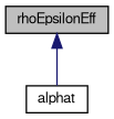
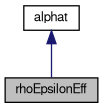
  digraph {
    rankdir=TB
    node [color=black fontname=FreeSans fontsize=10 shape=record]
    n1 [fillcolor=grey75 fontcolor=black height=0.2 label=rhoEpsilonEff style=filled width=0.4]
    n2 [height=0.2 label=alphat width=0.4]
-   n1 -> n2 [color=midnightblue dir=back fontname=FreeSans fontsize=10 labelfontname=FreeSans labelfontsize=10 style=solid]
+   n2 -> n1 [color=midnightblue dir=back fontname=FreeSans fontsize=10 labelfontname=FreeSans labelfontsize=10 style=solid]
  }
